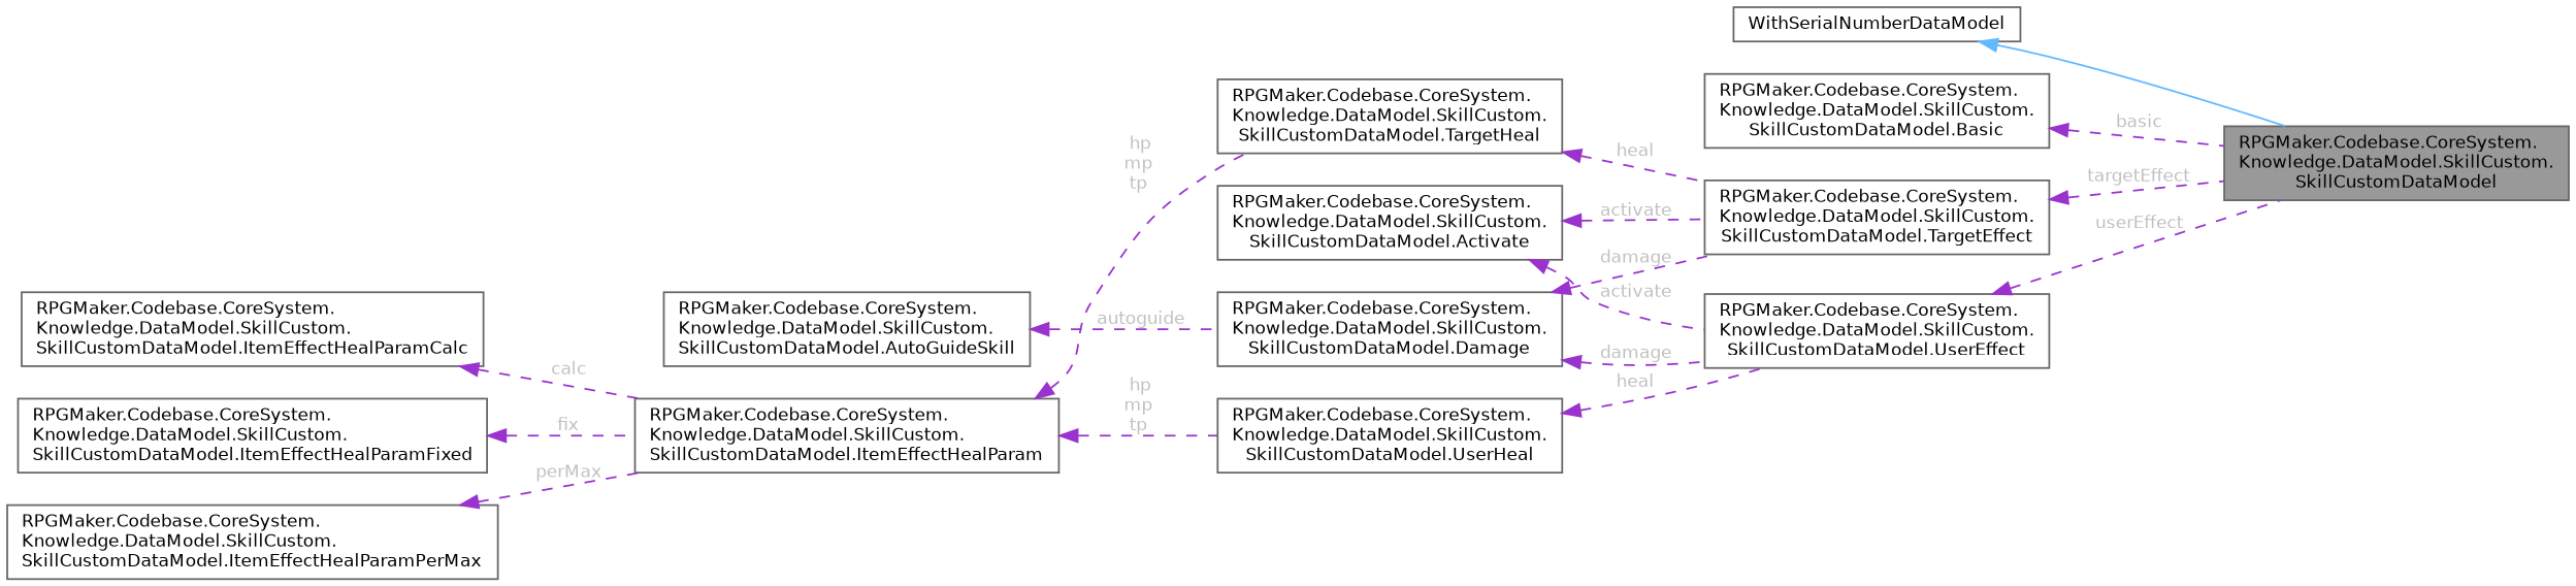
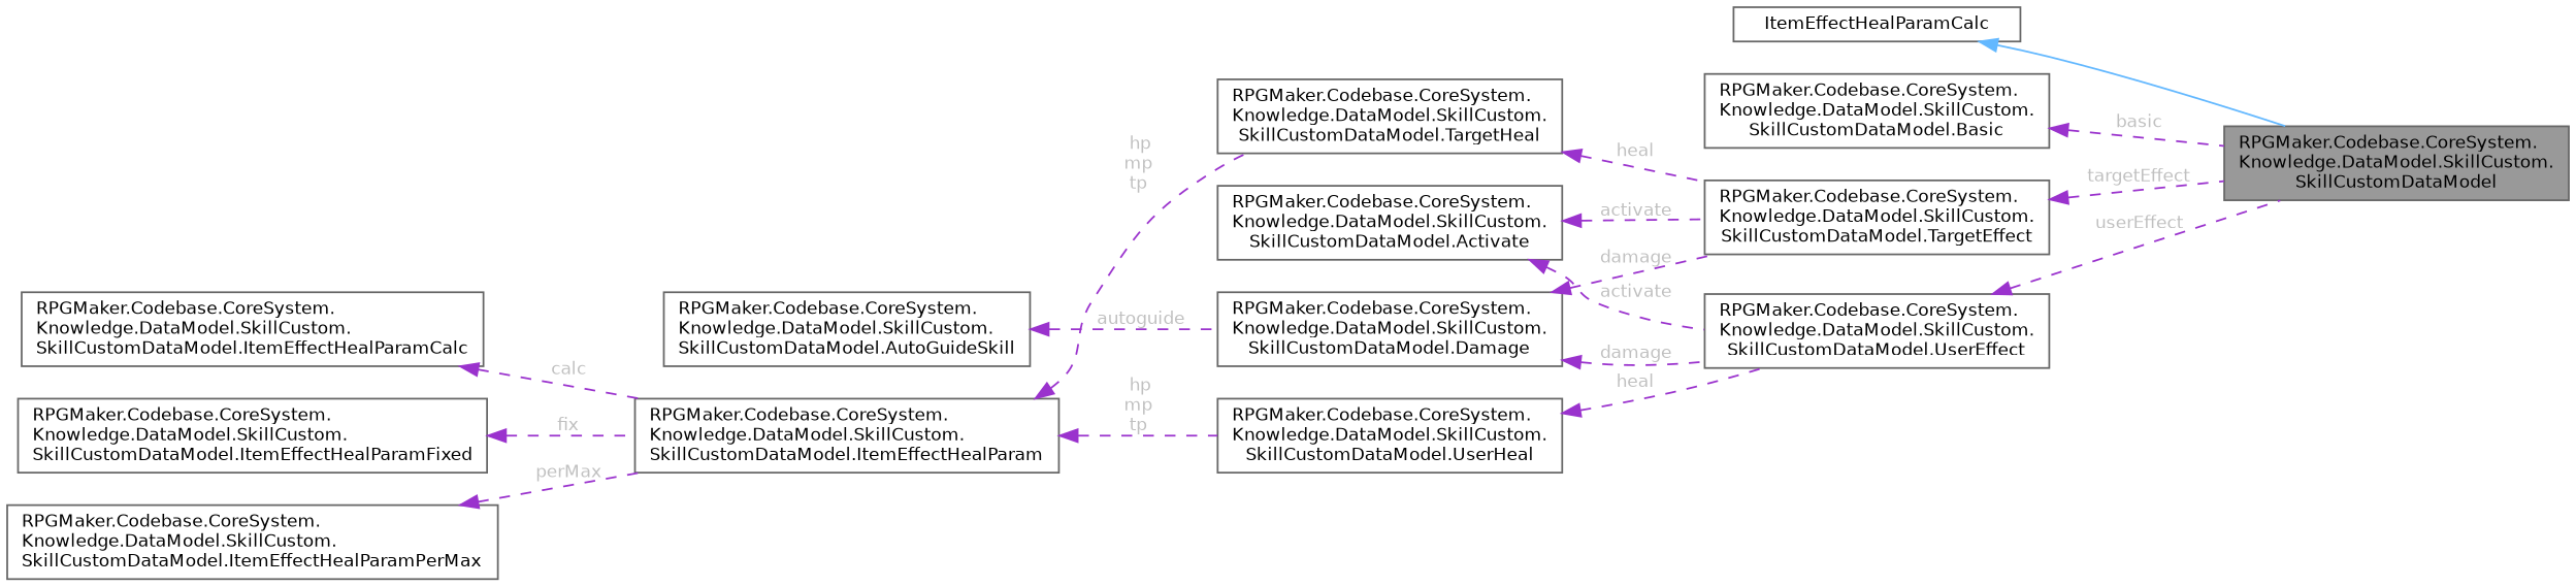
  digraph {
    rankdir=LR
    node [color=gray40 fillcolor=white fontname=Helvetica fontsize=10 shape=box style=filled]
    edge [color=darkorchid3 dir=back fontname=Helvetica fontsize=10 labelfontname=Helvetica labelfontsize=10 style=dashed fontcolor=grey]
    n1 [fillcolor=grey60 fontcolor=black height=0.2 label="RPGMaker.Codebase.CoreSystem.\lKnowledge.DataModel.SkillCustom.\lSkillCustomDataModel" width=0.4]
-   n2 [height=0.2 label=WithSerialNumberDataModel width=0.4]
+   n2 [height=0.2 label=ItemEffectHealParamCalc width=0.4]
    n3 [height=0.2 label="RPGMaker.Codebase.CoreSystem.\lKnowledge.DataModel.SkillCustom.\lSkillCustomDataModel.Basic" width=0.4]
    n4 [height=0.2 label="RPGMaker.Codebase.CoreSystem.\lKnowledge.DataModel.SkillCustom.\lSkillCustomDataModel.TargetEffect" width=0.4]
    n5 [height=0.2 label="RPGMaker.Codebase.CoreSystem.\lKnowledge.DataModel.SkillCustom.\lSkillCustomDataModel.Activate" width=0.4]
    n6 [height=0.2 label="RPGMaker.Codebase.CoreSystem.\lKnowledge.DataModel.SkillCustom.\lSkillCustomDataModel.UserEffect" width=0.4]
    n7 [height=0.2 label="RPGMaker.Codebase.CoreSystem.\lKnowledge.DataModel.SkillCustom.\lSkillCustomDataModel.Damage" width=0.4]
    n8 [height=0.2 label="RPGMaker.Codebase.CoreSystem.\lKnowledge.DataModel.SkillCustom.\lSkillCustomDataModel.AutoGuideSkill" width=0.4]
    n9 [height=0.2 label="RPGMaker.Codebase.CoreSystem.\lKnowledge.DataModel.SkillCustom.\lSkillCustomDataModel.TargetHeal" width=0.4]
    n10 [height=0.2 label="RPGMaker.Codebase.CoreSystem.\lKnowledge.DataModel.SkillCustom.\lSkillCustomDataModel.ItemEffectHealParam" width=0.4]
    n11 [height=0.2 label="RPGMaker.Codebase.CoreSystem.\lKnowledge.DataModel.SkillCustom.\lSkillCustomDataModel.UserHeal" width=0.4]
    n12 [height=0.2 label="RPGMaker.Codebase.CoreSystem.\lKnowledge.DataModel.SkillCustom.\lSkillCustomDataModel.ItemEffectHealParamCalc" width=0.4]
    n13 [height=0.2 label="RPGMaker.Codebase.CoreSystem.\lKnowledge.DataModel.SkillCustom.\lSkillCustomDataModel.ItemEffectHealParamFixed" width=0.4]
    n14 [height=0.2 label="RPGMaker.Codebase.CoreSystem.\lKnowledge.DataModel.SkillCustom.\lSkillCustomDataModel.ItemEffectHealParamPerMax" width=0.4]
    n2 -> n1 [color=steelblue1 style=solid fontcolor=""]
    n3 -> n1 [label=" basic"]
    n4 -> n1 [label=" targetEffect"]
    n5 -> n4 [label=" activate"]
    n5 -> n6 [label=" activate"]
    n6 -> n1 [label=" userEffect"]
    n7 -> n4 [label=" damage"]
    n7 -> n6 [label=" damage"]
    n8 -> n7 [label=" autoguide"]
    n9 -> n4 [label=" heal"]
    n10 -> n9 [label=" hp\nmp\ntp"]
    n10 -> n11 [label=" hp\nmp\ntp"]
    n11 -> n6 [label=" heal"]
    n12 -> n10 [label=" calc"]
    n13 -> n10 [label=" fix"]
    n14 -> n10 [label=" perMax"]
  }
